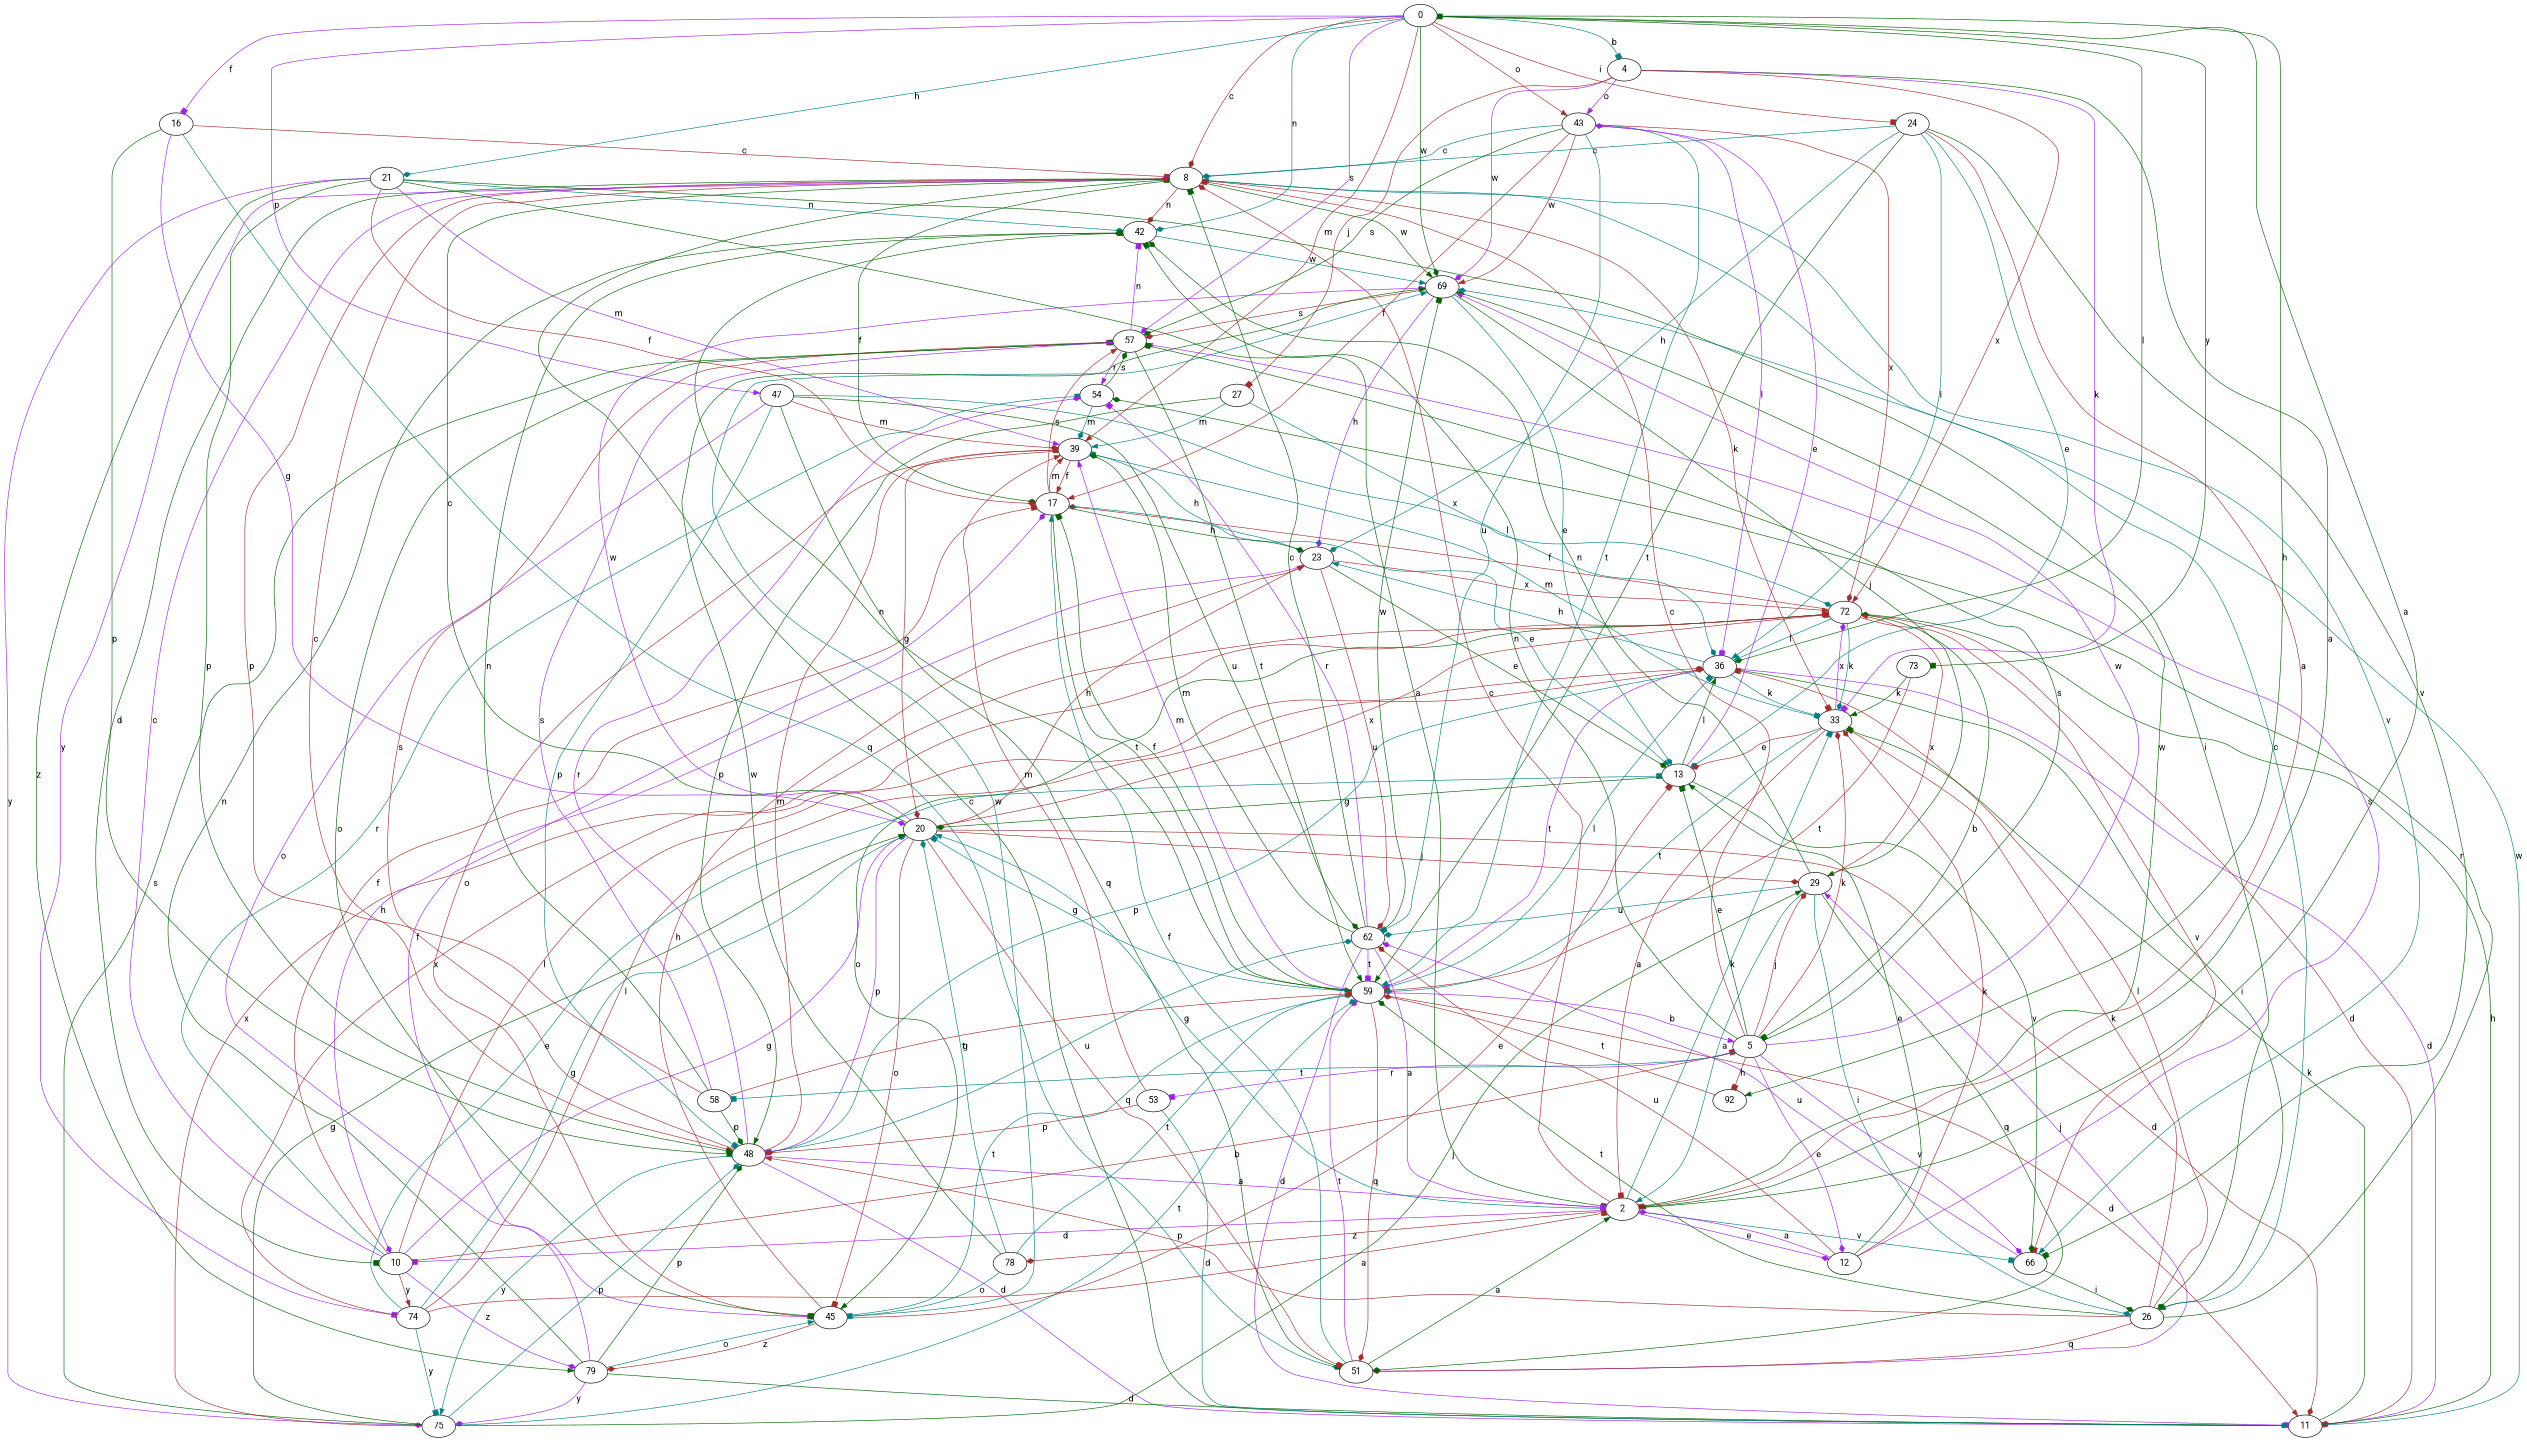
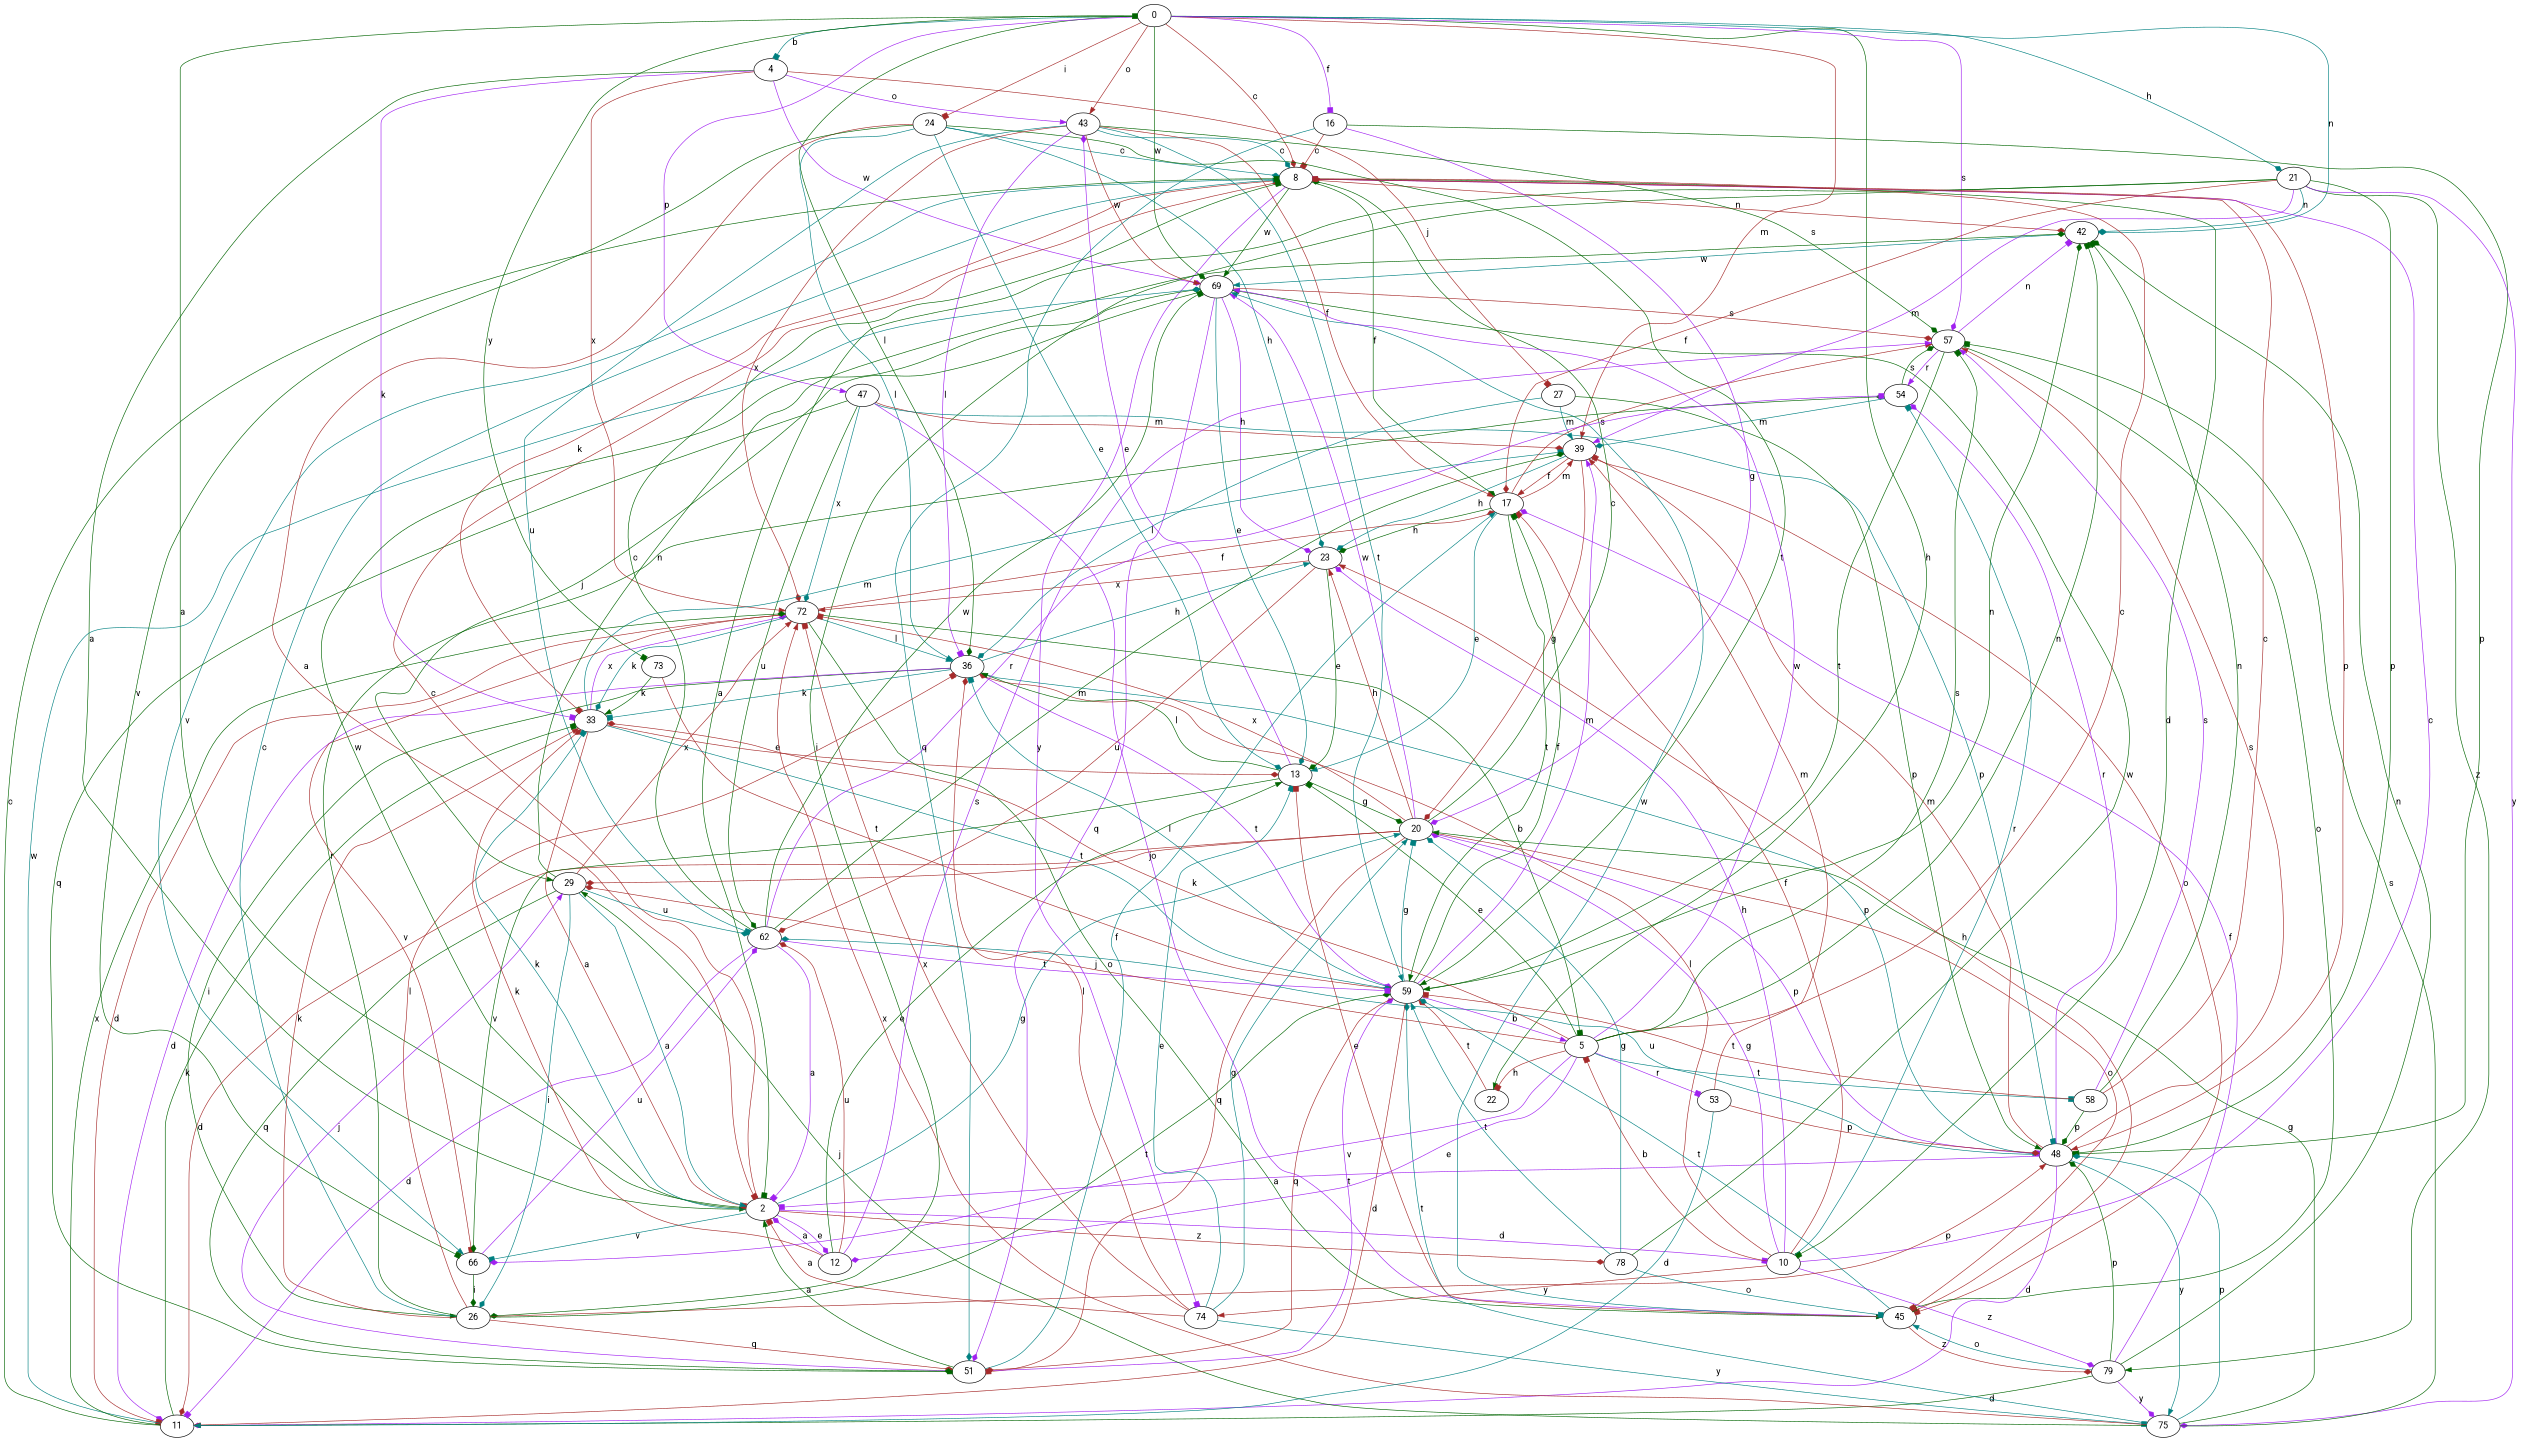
  strict digraph {
    fontname=Roboto
    node [fontname=Roboto]
    edge [arrowhead=diamond color=brown fontname=Roboto]
    0
    4
    8
    16
    21
-   22 [label=92]
+   22
    24
    36
    39
    42
    43
    47
    57
    69
    73
    2
    33
    27
    72
    10
    66
    17
    48
    74
    20
    51
    79
    26
    75
    59
    13
    23
    11
    45
    62
    54
    29
    12
    78
    5
    53
    58
    0 -> 4 [arrowhead=box color=teal label=b]
    0 -> 8 [label=c]
    0 -> 16 [arrowhead=box color=purple label=f]
    0 -> 21 [color=teal label=h]
    0 -> 22 [arrowhead=normal color=darkgreen label=h]
    0 -> 24 [arrowhead=box label=i]
    0 -> 36 [color=darkgreen label=l]
    0 -> 39 [arrowhead=normal label=m]
    0 -> 42 [color=teal label=n]
    0 -> 43 [arrowhead=normal label=o]
    0 -> 47 [arrowhead=normal color=purple label=p]
    0 -> 57 [color=purple label=s]
    0 -> 69 [color=darkgreen label=w]
    0 -> 73 [arrowhead=box color=darkgreen label=y]
    4 -> 43 [arrowhead=normal color=purple label=o]
    4 -> 69 [color=purple label=w]
    4 -> 2 [arrowhead=normal color=darkgreen label=a]
    4 -> 33 [arrowhead=box color=purple label=k]
    4 -> 27 [arrowhead=box label=j]
    4 -> 72 [arrowhead=normal label=x]
    8 -> 42 [label=n]
    8 -> 69 [arrowhead=normal color=darkgreen label=w]
    8 -> 33 [arrowhead=box label=k]
    8 -> 10 [arrowhead=box color=darkgreen label=d]
    8 -> 66 [arrowhead=normal color=teal label=v]
    8 -> 17 [color=darkgreen label=f]
    8 -> 48 [arrowhead=normal label=p]
    8 -> 74 [arrowhead=box color=purple label=y]
    16 -> 8 [arrowhead=box label=c]
    16 -> 48 [arrowhead=box color=darkgreen label=p]
    16 -> 20 [color=purple label=g]
    16 -> 51 [color=teal label=q]
    21 -> 39 [arrowhead=normal color=purple label=m]
    21 -> 42 [color=teal label=n]
    21 -> 2 [arrowhead=box color=darkgreen label=a]
    21 -> 17 [label=f]
    21 -> 48 [arrowhead=normal color=darkgreen label=p]
    21 -> 79 [arrowhead=normal color=darkgreen label=z]
    21 -> 26 [color=darkgreen label=i]
    21 -> 75 [color=purple label=y]
    22 -> 59 [label=t]
    24 -> 8 [color=teal label=c]
    24 -> 36 [arrowhead=normal color=teal label=l]
    24 -> 2 [arrowhead=box label=a]
    24 -> 66 [arrowhead=box color=darkgreen label=v]
    24 -> 59 [arrowhead=normal color=darkgreen label=t]
    24 -> 13 [color=teal label=e]
    24 -> 23 [color=teal label=h]
    36 -> 33 [arrowhead=box color=teal label=k]
    36 -> 48 [arrowhead=normal color=teal label=p]
    36 -> 26 [arrowhead=normal color=darkgreen label=i]
    36 -> 59 [color=purple label=t]
    36 -> 23 [arrowhead=normal color=teal label=h]
    36 -> 11 [color=purple label=d]
    39 -> 17 [arrowhead=normal label=f]
    39 -> 20 [label=g]
    39 -> 23 [color=teal label=h]
    39 -> 45 [arrowhead=box label=o]
    42 -> 69 [arrowhead=normal color=teal label=w]
    43 -> 8 [color=teal label=c]
    43 -> 36 [arrowhead=box color=purple label=l]
    43 -> 57 [color=darkgreen label=s]
    43 -> 69 [arrowhead=normal label=w]
    43 -> 72 [label=x]
    43 -> 17 [arrowhead=normal label=f]
    43 -> 59 [arrowhead=normal color=teal label=t]
    43 -> 62 [arrowhead=box color=teal label=u]
    47 -> 39 [label=m]
    47 -> 72 [color=teal label=x]
    47 -> 48 [arrowhead=box color=teal label=p]
    47 -> 51 [arrowhead=box color=darkgreen label=q]
    47 -> 45 [arrowhead=normal color=purple label=o]
    47 -> 62 [color=darkgreen label=u]
    57 -> 42 [arrowhead=box color=purple label=n]
    57 -> 59 [arrowhead=normal color=darkgreen label=t]
    57 -> 45 [arrowhead=box color=darkgreen label=o]
    57 -> 54 [arrowhead=normal color=purple label=r]
    69 -> 57 [label=s]
+   69 -> 51 [color=purple label=q]
    69 -> 13 [color=teal label=e]
    69 -> 23 [color=purple label=h]
    69 -> 29 [arrowhead=normal color=darkgreen label=j]
    73 -> 33 [arrowhead=normal color=darkgreen label=k]
    73 -> 59 [arrowhead=box label=t]
    2 -> 0 [arrowhead=box color=darkgreen label=a]
    2 -> 8 [label=c]
    2 -> 69 [color=darkgreen label=w]
    2 -> 33 [arrowhead=box color=teal label=k]
    2 -> 10 [arrowhead=box color=purple label=d]
    2 -> 66 [arrowhead=box color=teal label=v]
    2 -> 20 [arrowhead=normal color=teal label=g]
    2 -> 12 [color=purple label=e]
    2 -> 78 [label=z]
    33 -> 39 [arrowhead=box color=teal label=m]
    33 -> 2 [arrowhead=box label=a]
    33 -> 72 [color=purple label=x]
    33 -> 59 [color=teal label=t]
    33 -> 13 [label=e]
    27 -> 36 [color=teal label=l]
    27 -> 39 [arrowhead=normal color=teal label=m]
    27 -> 48 [arrowhead=normal color=darkgreen label=p]
    72 -> 36 [arrowhead=normal color=teal label=l]
    72 -> 33 [color=teal label=k]
    72 -> 66 [arrowhead=box label=v]
    72 -> 17 [label=f]
    72 -> 11 [arrowhead=box label=d]
    72 -> 45 [arrowhead=normal color=darkgreen label=o]
    72 -> 5 [arrowhead=box color=darkgreen label=b]
    10 -> 8 [arrowhead=box color=purple label=c]
    10 -> 36 [label=l]
    10 -> 17 [arrowhead=box label=f]
    10 -> 74 [arrowhead=normal label=y]
    10 -> 20 [color=purple label=g]
    10 -> 79 [color=purple label=z]
-   23 -> 10 [color=purple label=h]
+   10 -> 23 [color=purple label=h]
    10 -> 54 [arrowhead=box color=teal label=r]
    10 -> 5 [arrowhead=box label=b]
    66 -> 26 [color=darkgreen label=i]
    66 -> 62 [color=purple label=u]
    17 -> 39 [arrowhead=normal label=m]
    17 -> 57 [arrowhead=normal label=s]
    17 -> 59 [arrowhead=normal color=darkgreen label=t]
    17 -> 13 [arrowhead=normal color=teal label=e]
    17 -> 23 [color=darkgreen label=h]
    48 -> 39 [arrowhead=box label=m]
    48 -> 57 [arrowhead=normal label=s]
    48 -> 2 [arrowhead=box color=purple label=a]
    48 -> 75 [arrowhead=normal color=teal label=y]
    48 -> 11 [color=purple label=d]
    48 -> 62 [color=teal label=u]
    48 -> 54 [color=purple label=r]
    74 -> 36 [label=l]
    74 -> 2 [arrowhead=box label=a]
    74 -> 72 [arrowhead=box label=x]
    74 -> 20 [arrowhead=normal color=teal label=g]
    74 -> 75 [arrowhead=box color=teal label=y]
    74 -> 13 [arrowhead=box color=teal label=e]
    20 -> 8 [color=darkgreen label=c]
    20 -> 69 [arrowhead=normal color=purple label=w]
    20 -> 72 [arrowhead=box label=x]
    20 -> 48 [arrowhead=box color=purple label=p]
    20 -> 51 [arrowhead=box label=q]
    20 -> 23 [arrowhead=normal label=h]
    20 -> 11 [label=d]
    20 -> 45 [arrowhead=box label=o]
    20 -> 29 [label=j]
    51 -> 2 [arrowhead=normal color=darkgreen label=a]
    51 -> 17 [arrowhead=normal color=teal label=f]
    51 -> 59 [color=purple label=t]
    51 -> 29 [arrowhead=normal color=purple label=j]
    79 -> 42 [color=darkgreen label=n]
    79 -> 17 [color=purple label=f]
    79 -> 48 [color=darkgreen label=p]
    79 -> 75 [color=purple label=y]
    79 -> 11 [arrowhead=normal color=darkgreen label=d]
    79 -> 45 [arrowhead=normal color=teal label=o]
    26 -> 8 [arrowhead=normal color=teal label=c]
    26 -> 36 [arrowhead=box label=l]
    26 -> 33 [arrowhead=normal label=k]
    26 -> 48 [arrowhead=normal label=p]
    26 -> 51 [label=q]
    26 -> 59 [color=darkgreen label=t]
    26 -> 54 [color=darkgreen label=r]
    75 -> 57 [arrowhead=box color=darkgreen label=s]
    75 -> 72 [arrowhead=normal label=x]
    75 -> 48 [color=teal label=p]
    75 -> 20 [arrowhead=normal color=darkgreen label=g]
    75 -> 59 [color=teal label=t]
    75 -> 29 [arrowhead=normal color=darkgreen label=j]
    59 -> 36 [arrowhead=box color=teal label=l]
    59 -> 39 [arrowhead=normal color=purple label=m]
    59 -> 42 [color=darkgreen label=n]
    59 -> 17 [arrowhead=box color=darkgreen label=f]
    59 -> 20 [arrowhead=box color=teal label=g]
    59 -> 51 [label=q]
    59 -> 11 [arrowhead=normal label=d]
    59 -> 5 [arrowhead=normal color=purple label=b]
    13 -> 36 [arrowhead=normal color=darkgreen label=l]
    13 -> 43 [color=purple label=e]
    13 -> 66 [color=darkgreen label=v]
    13 -> 20 [color=darkgreen label=g]
    23 -> 72 [arrowhead=normal label=x]
    23 -> 13 [color=darkgreen label=e]
    23 -> 62 [label=u]
    11 -> 8 [arrowhead=box color=darkgreen label=c]
    11 -> 69 [color=teal label=w]
    11 -> 33 [arrowhead=box color=darkgreen label=k]
-   11 -> 72 [color=darkgreen label=h]
+   11 -> 72 [color=darkgreen label=x]
    45 -> 69 [arrowhead=normal color=teal label=w]
    45 -> 79 [label=z]
    45 -> 59 [color=teal label=t]
    45 -> 13 [arrowhead=box label=e]
    45 -> 23 [arrowhead=normal label=h]
    62 -> 8 [arrowhead=box color=darkgreen label=c]
    62 -> 39 [color=darkgreen label=m]
    62 -> 69 [arrowhead=box color=darkgreen label=w]
    62 -> 2 [arrowhead=box color=purple label=a]
    62 -> 59 [arrowhead=box color=purple label=t]
    62 -> 11 [arrowhead=box color=purple label=d]
    62 -> 54 [arrowhead=box color=purple label=r]
    54 -> 39 [color=teal label=m]
    54 -> 57 [color=darkgreen label=s]
    29 -> 42 [color=darkgreen label=n]
    29 -> 2 [arrowhead=normal color=teal label=a]
    29 -> 72 [arrowhead=normal label=x]
    29 -> 51 [color=darkgreen label=q]
    29 -> 26 [color=teal label=i]
    29 -> 62 [color=teal label=u]
    12 -> 57 [arrowhead=normal color=purple label=s]
    12 -> 2 [color=purple label=a]
    12 -> 33 [label=k]
    12 -> 13 [arrowhead=normal color=darkgreen label=e]
    12 -> 62 [label=u]
    78 -> 69 [arrowhead=normal color=darkgreen label=w]
    78 -> 20 [color=teal label=g]
    78 -> 59 [arrowhead=normal color=teal label=t]
    78 -> 45 [arrowhead=box color=teal label=o]
    5 -> 8 [arrowhead=box label=c]
    5 -> 22 [arrowhead=box label=h]
    5 -> 42 [arrowhead=box color=darkgreen label=n]
    5 -> 57 [arrowhead=box color=darkgreen label=s]
    5 -> 69 [arrowhead=normal color=purple label=w]
    5 -> 33 [label=k]
    5 -> 66 [color=purple label=v]
    5 -> 13 [arrowhead=box color=darkgreen label=e]
    5 -> 29 [label=j]
    5 -> 12 [color=purple label=e]
    5 -> 53 [arrowhead=box color=purple label=r]
    5 -> 58 [arrowhead=box color=teal label=t]
    53 -> 39 [arrowhead=normal label=m]
    53 -> 48 [label=p]
    53 -> 11 [arrowhead=normal color=teal label=d]
    58 -> 8 [label=c]
    58 -> 42 [arrowhead=box color=darkgreen label=n]
    58 -> 57 [arrowhead=normal color=purple label=s]
    58 -> 48 [color=darkgreen label=p]
    58 -> 59 [arrowhead=box label=t]
  }
